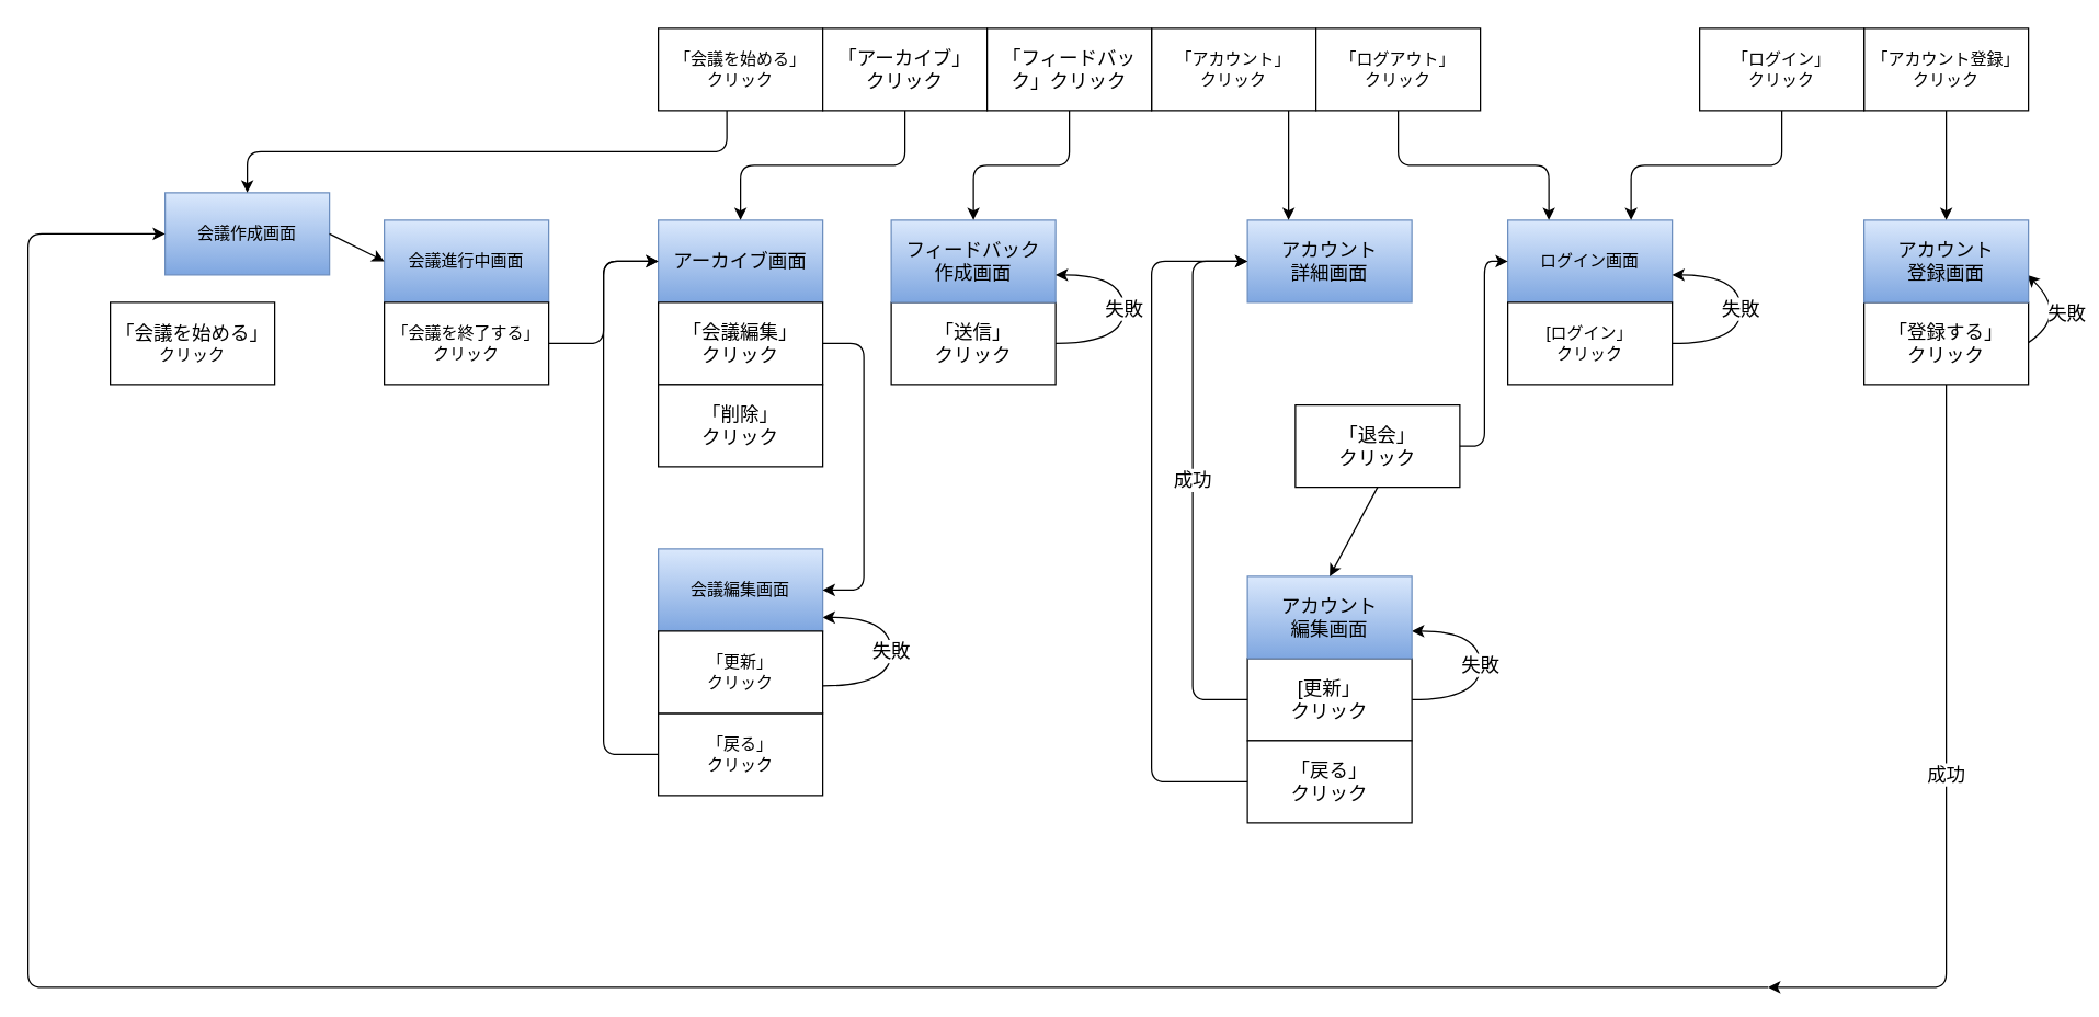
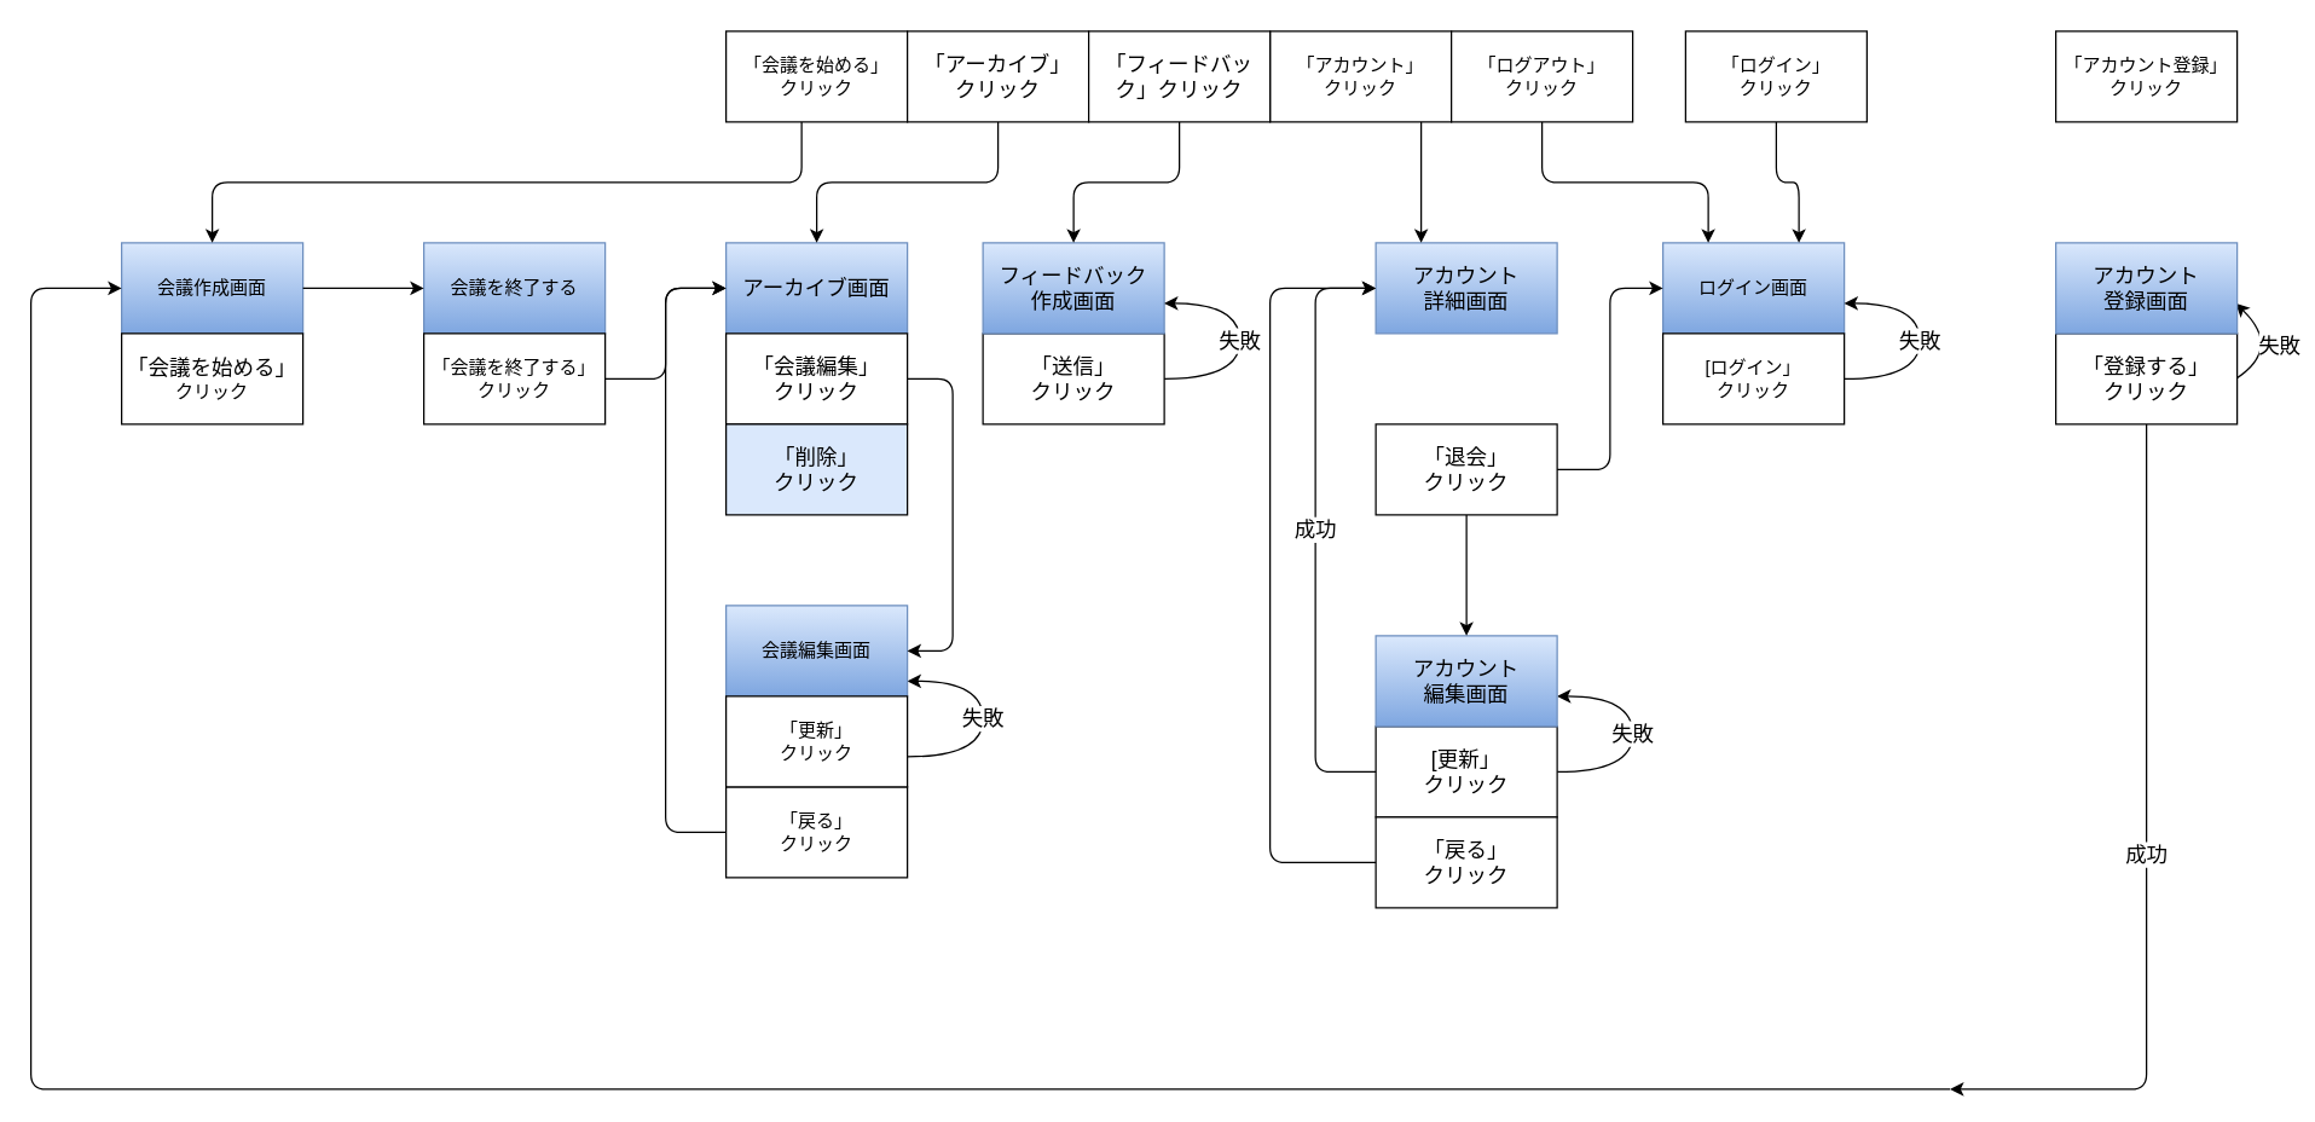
  <mxCell id="0" />
  <mxCell id="1" parent="0" />
  <mxCell id="2" value="「会議を始める」&lt;br&gt;クリック" style="rounded=0;whiteSpace=wrap;html=1;" parent="1" vertex="1"><mxGeometry x="480" y="20" width="120" height="60" as="geometry" /></mxCell>
  <mxCell id="3" value="「アカウント」&lt;br&gt;クリック" style="rounded=0;whiteSpace=wrap;html=1;" parent="1" vertex="1"><mxGeometry x="840" y="20" width="120" height="60" as="geometry" /></mxCell>
  <mxCell id="4" value="「ログアウト」&lt;br&gt;クリック" style="rounded=0;whiteSpace=wrap;html=1;" parent="1" vertex="1"><mxGeometry x="960" y="20" width="120" height="60" as="geometry" /></mxCell>
  <mxCell id="5" value="「アカウント登録」&lt;br&gt;クリック" style="rounded=0;whiteSpace=wrap;html=1;" parent="1" vertex="1"><mxGeometry x="1360" y="20" width="120" height="60" as="geometry" /></mxCell>
- <mxCell id="6" value="「ログイン」&lt;br&gt;クリック" style="rounded=0;whiteSpace=wrap;html=1;" parent="1" vertex="1"><mxGeometry x="1240" y="20" width="120" height="60" as="geometry" /></mxCell>
- <mxCell id="7" value="会議作成画面" style="rounded=0;whiteSpace=wrap;html=1;fillColor=#dae8fc;gradientColor=#7ea6e0;strokeColor=#6c8ebf;" parent="1" vertex="1"><mxGeometry x="120" y="140" width="120" height="60" as="geometry" /></mxCell>
+ <mxCell id="6" value="「ログイン」&lt;br&gt;クリック" style="rounded=0;whiteSpace=wrap;html=1;" parent="1" vertex="1"><mxGeometry x="1115" y="20" width="120" height="60" as="geometry" /></mxCell>
+ <mxCell id="7" value="会議作成画面" style="rounded=0;whiteSpace=wrap;html=1;fillColor=#dae8fc;gradientColor=#7ea6e0;strokeColor=#6c8ebf;" parent="1" vertex="1"><mxGeometry x="80" y="160" width="120" height="60" as="geometry" /></mxCell>
  <mxCell id="8" value="&lt;span style=&quot;font-size: 14px&quot;&gt;「会議を始める」&lt;br&gt;&lt;/span&gt;クリック" style="rounded=0;whiteSpace=wrap;html=1;" parent="1" vertex="1"><mxGeometry x="80" y="220" width="120" height="60" as="geometry" /></mxCell>
  <mxCell id="9" value="ログイン画面" style="rounded=0;whiteSpace=wrap;html=1;fillColor=#dae8fc;gradientColor=#7ea6e0;strokeColor=#6c8ebf;" parent="1" vertex="1"><mxGeometry x="1100" y="160" width="120" height="60" as="geometry" /></mxCell>
  <mxCell id="10" value="[ログイン」&lt;br&gt;クリック" style="rounded=0;whiteSpace=wrap;html=1;" parent="1" vertex="1"><mxGeometry x="1100" y="220" width="120" height="60" as="geometry" /></mxCell>
  <mxCell id="11" value="" style="edgeStyle=elbowEdgeStyle;elbow=vertical;endArrow=classic;html=1;entryX=0.75;entryY=0;entryDx=0;entryDy=0;exitX=0.5;exitY=1;exitDx=0;exitDy=0;" parent="1" source="6" target="9" edge="1"><mxGeometry width="50" height="50" relative="1" as="geometry"><mxPoint x="1140" y="310" as="sourcePoint" /><mxPoint x="1190" y="260" as="targetPoint" /></mxGeometry></mxCell>
  <mxCell id="12" value="" style="edgeStyle=elbowEdgeStyle;elbow=vertical;endArrow=classic;html=1;entryX=0.25;entryY=0;entryDx=0;entryDy=0;exitX=0.5;exitY=1;exitDx=0;exitDy=0;" parent="1" source="4" target="9" edge="1"><mxGeometry width="50" height="50" relative="1" as="geometry"><mxPoint x="1140" y="310" as="sourcePoint" /><mxPoint x="1190" y="260" as="targetPoint" /></mxGeometry></mxCell>
  <mxCell id="13" value="&lt;font style=&quot;font-size: 14px&quot;&gt;失敗&lt;/font&gt;" style="curved=1;endArrow=classic;html=1;" parent="1" edge="1"><mxGeometry width="50" height="50" relative="1" as="geometry"><mxPoint x="1030" y="510" as="sourcePoint" /><mxPoint x="1030" y="460" as="targetPoint" /><Array as="points"><mxPoint x="1080" y="510" /><mxPoint x="1080" y="460" /><mxPoint x="1030" y="460" /></Array></mxGeometry></mxCell>
  <mxCell id="14" value="&lt;font style=&quot;font-size: 14px&quot;&gt;失敗&lt;/font&gt;" style="curved=1;endArrow=classic;html=1;" parent="1" edge="1"><mxGeometry width="50" height="50" relative="1" as="geometry"><mxPoint x="600" y="500" as="sourcePoint" /><mxPoint x="600" y="450" as="targetPoint" /><Array as="points"><mxPoint x="650" y="500" /><mxPoint x="650" y="450" /><mxPoint x="600" y="450" /></Array></mxGeometry></mxCell>
  <mxCell id="15" value="&lt;font style=&quot;font-size: 14px&quot;&gt;失敗&lt;/font&gt;" style="curved=1;endArrow=classic;html=1;" parent="1" edge="1"><mxGeometry width="50" height="50" relative="1" as="geometry"><mxPoint x="1220" y="250" as="sourcePoint" /><mxPoint x="1220" y="200" as="targetPoint" /><Array as="points"><mxPoint x="1270" y="250" /><mxPoint x="1270" y="200" /><mxPoint x="1220" y="200" /></Array></mxGeometry></mxCell>
  <mxCell id="16" value="&lt;font style=&quot;font-size: 14px&quot;&gt;失敗&lt;/font&gt;" style="curved=1;endArrow=classic;html=1;" parent="1" edge="1"><mxGeometry width="50" height="50" relative="1" as="geometry"><mxPoint x="1479" y="250" as="sourcePoint" /><mxPoint x="1479" y="200" as="targetPoint" /><Array as="points"><mxPoint x="1510" y="230" /><mxPoint x="1479" y="200" /></Array></mxGeometry></mxCell>
  <mxCell id="17" value="「登録する」&lt;br&gt;クリック" style="rounded=0;whiteSpace=wrap;html=1;fontSize=14;" parent="1" vertex="1"><mxGeometry x="1360" y="220" width="120" height="60" as="geometry" /></mxCell>
  <mxCell id="18" value="アカウント&lt;br&gt;登録画面" style="rounded=0;whiteSpace=wrap;html=1;fontSize=14;fillColor=#dae8fc;gradientColor=#7ea6e0;strokeColor=#6c8ebf;" parent="1" vertex="1"><mxGeometry x="1360" y="160" width="120" height="60" as="geometry" /></mxCell>
  <mxCell id="19" value="「送信」&lt;br&gt;クリック" style="rounded=0;whiteSpace=wrap;html=1;fontSize=14;" parent="1" vertex="1"><mxGeometry x="650" y="220" width="120" height="60" as="geometry" /></mxCell>
- <mxCell id="20" value="" style="endArrow=classic;html=1;fontSize=14;exitX=0.5;exitY=1;exitDx=0;exitDy=0;entryX=0.5;entryY=0;entryDx=0;entryDy=0;" parent="1" source="5" target="18" edge="1"><mxGeometry width="50" height="50" relative="1" as="geometry"><mxPoint x="1350" y="300" as="sourcePoint" /><mxPoint x="1400" y="250" as="targetPoint" /></mxGeometry></mxCell>
  <mxCell id="21" value="成功" style="edgeStyle=elbowEdgeStyle;elbow=horizontal;endArrow=classic;html=1;fontSize=14;exitX=0.5;exitY=1;exitDx=0;exitDy=0;" parent="1" source="17" edge="1"><mxGeometry width="50" height="50" relative="1" as="geometry"><mxPoint x="1210" y="500" as="sourcePoint" /><mxPoint x="1290" y="720" as="targetPoint" /><Array as="points"><mxPoint x="1420" y="640" /></Array></mxGeometry></mxCell>
  <mxCell id="22" value="" style="edgeStyle=elbowEdgeStyle;elbow=horizontal;endArrow=classic;html=1;fontSize=14;entryX=0;entryY=0.5;entryDx=0;entryDy=0;" parent="1" target="7" edge="1"><mxGeometry width="50" height="50" relative="1" as="geometry"><mxPoint x="1290" y="720" as="sourcePoint" /><mxPoint x="400" y="180" as="targetPoint" /><Array as="points"><mxPoint x="20" y="450" /></Array></mxGeometry></mxCell>
  <mxCell id="23" value="アカウント&lt;br&gt;詳細画面" style="rounded=0;whiteSpace=wrap;html=1;fontSize=14;fillColor=#dae8fc;strokeColor=#6c8ebf;gradientColor=#7ea6e0;" parent="1" vertex="1"><mxGeometry x="910" y="160" width="120" height="60" as="geometry" /></mxCell>
  <mxCell id="24" value="[更新」&lt;br&gt;クリック" style="rounded=0;whiteSpace=wrap;html=1;fontSize=14;" parent="1" vertex="1"><mxGeometry x="910" y="480" width="120" height="60" as="geometry" /></mxCell>
  <mxCell id="25" value="アカウント&lt;br&gt;編集画面" style="rounded=0;whiteSpace=wrap;html=1;fontSize=14;fillColor=#dae8fc;gradientColor=#7ea6e0;strokeColor=#6c8ebf;" parent="1" vertex="1"><mxGeometry x="910" y="420" width="120" height="60" as="geometry" /></mxCell>
  <mxCell id="26" value="「戻る」&lt;br&gt;クリック" style="rounded=0;whiteSpace=wrap;html=1;fontSize=14;" parent="1" vertex="1"><mxGeometry x="910" y="540" width="120" height="60" as="geometry" /></mxCell>
  <mxCell id="27" value="" style="endArrow=classic;html=1;fontSize=14;exitX=0.5;exitY=1;exitDx=0;exitDy=0;entryX=0.5;entryY=0;entryDx=0;entryDy=0;" parent="1" source="36" target="25" edge="1"><mxGeometry width="50" height="50" relative="1" as="geometry"><mxPoint x="970" y="360" as="sourcePoint" /><mxPoint x="1020" y="290" as="targetPoint" /></mxGeometry></mxCell>
  <mxCell id="28" value="" style="endArrow=classic;html=1;fontSize=14;entryX=0.25;entryY=0;entryDx=0;entryDy=0;" parent="1" target="23" edge="1"><mxGeometry width="50" height="50" relative="1" as="geometry"><mxPoint x="940" y="80" as="sourcePoint" /><mxPoint x="970" y="160" as="targetPoint" /></mxGeometry></mxCell>
  <mxCell id="29" value="" style="edgeStyle=elbowEdgeStyle;elbow=horizontal;endArrow=classic;html=1;fontSize=14;exitX=0;exitY=0.5;exitDx=0;exitDy=0;entryX=0;entryY=0.5;entryDx=0;entryDy=0;" parent="1" source="26" target="23" edge="1"><mxGeometry width="50" height="50" relative="1" as="geometry"><mxPoint x="970" y="260" as="sourcePoint" /><mxPoint x="1020" y="210" as="targetPoint" /><Array as="points"><mxPoint x="840" y="340" /></Array></mxGeometry></mxCell>
  <mxCell id="30" value="成功" style="edgeStyle=elbowEdgeStyle;elbow=horizontal;endArrow=classic;html=1;fontSize=14;entryX=0;entryY=0.5;entryDx=0;entryDy=0;exitX=0;exitY=0.5;exitDx=0;exitDy=0;" parent="1" source="24" target="23" edge="1"><mxGeometry width="50" height="50" relative="1" as="geometry"><mxPoint x="970" y="260" as="sourcePoint" /><mxPoint x="1020" y="210" as="targetPoint" /><Array as="points"><mxPoint x="870" y="310" /></Array></mxGeometry></mxCell>
  <mxCell id="31" value="アーカイブ画面" style="rounded=0;whiteSpace=wrap;html=1;fontSize=14;fillColor=#dae8fc;gradientColor=#7ea6e0;strokeColor=#6c8ebf;" parent="1" vertex="1"><mxGeometry x="480" y="160" width="120" height="60" as="geometry" /></mxCell>
  <mxCell id="32" value="「会議編集」&lt;br&gt;クリック" style="rounded=0;whiteSpace=wrap;html=1;fontSize=14;" parent="1" vertex="1"><mxGeometry x="480" y="220" width="120" height="60" as="geometry" /></mxCell>
- <mxCell id="33" value="「削除」&lt;br&gt;クリック" style="rounded=0;whiteSpace=wrap;html=1;fontSize=14;" parent="1" vertex="1"><mxGeometry x="480" y="280" width="120" height="60" as="geometry" /></mxCell>
+ <mxCell id="33" value="「削除」&lt;br&gt;クリック" style="rounded=0;whiteSpace=wrap;html=1;fontSize=14;fillColor=#dae8fc;" parent="1" vertex="1"><mxGeometry x="480" y="280" width="120" height="60" as="geometry" /></mxCell>
  <mxCell id="34" value="フィードバック&lt;br&gt;作成画面" style="rounded=0;whiteSpace=wrap;html=1;fontSize=14;fillColor=#dae8fc;gradientColor=#7ea6e0;strokeColor=#6c8ebf;" parent="1" vertex="1"><mxGeometry x="650" y="160" width="120" height="60" as="geometry" /></mxCell>
  <mxCell id="35" value="&lt;font style=&quot;font-size: 14px&quot;&gt;失敗&lt;/font&gt;" style="curved=1;endArrow=classic;html=1;" parent="1" edge="1"><mxGeometry width="50" height="50" relative="1" as="geometry"><mxPoint x="770" y="250" as="sourcePoint" /><mxPoint x="770" y="200" as="targetPoint" /><Array as="points"><mxPoint x="820" y="250" /><mxPoint x="820" y="200" /><mxPoint x="770" y="200" /></Array></mxGeometry></mxCell>
- <mxCell id="36" value="「退会」&lt;br&gt;クリック" style="rounded=0;whiteSpace=wrap;html=1;fontSize=14;" parent="1" vertex="1"><mxGeometry x="945" y="295" width="120" height="60" as="geometry" /></mxCell>
+ <mxCell id="36" value="「退会」&lt;br&gt;クリック" style="rounded=0;whiteSpace=wrap;html=1;fontSize=14;" parent="1" vertex="1"><mxGeometry x="910" y="280" width="120" height="60" as="geometry" /></mxCell>
  <mxCell id="37" value="" style="edgeStyle=elbowEdgeStyle;elbow=horizontal;endArrow=classic;html=1;fontSize=14;entryX=0;entryY=0.5;entryDx=0;entryDy=0;exitX=1;exitY=0.5;exitDx=0;exitDy=0;" parent="1" source="36" target="9" edge="1"><mxGeometry width="50" height="50" relative="1" as="geometry"><mxPoint x="1070" y="380" as="sourcePoint" /><mxPoint x="1120" y="330" as="targetPoint" /></mxGeometry></mxCell>
  <mxCell id="38" value="「アーカイブ」&lt;br&gt;クリック" style="rounded=0;whiteSpace=wrap;html=1;fontSize=14;" parent="1" vertex="1"><mxGeometry x="600" y="20" width="120" height="60" as="geometry" /></mxCell>
  <mxCell id="39" value="「フィードバック」クリック" style="rounded=0;whiteSpace=wrap;html=1;fontSize=14;" parent="1" vertex="1"><mxGeometry x="720" y="20" width="120" height="60" as="geometry" /></mxCell>
  <mxCell id="40" value="" style="edgeStyle=elbowEdgeStyle;elbow=vertical;endArrow=classic;html=1;fontSize=14;entryX=0.5;entryY=0;entryDx=0;entryDy=0;exitX=0.5;exitY=1;exitDx=0;exitDy=0;" parent="1" source="39" target="34" edge="1"><mxGeometry width="50" height="50" relative="1" as="geometry"><mxPoint x="450" y="370" as="sourcePoint" /><mxPoint x="500" y="320" as="targetPoint" /></mxGeometry></mxCell>
  <mxCell id="41" value="" style="edgeStyle=elbowEdgeStyle;elbow=vertical;endArrow=classic;html=1;fontSize=14;entryX=0.5;entryY=0;entryDx=0;entryDy=0;exitX=0.5;exitY=1;exitDx=0;exitDy=0;" parent="1" target="31" edge="1"><mxGeometry width="50" height="50" relative="1" as="geometry"><mxPoint x="660" y="80" as="sourcePoint" /><mxPoint x="590" y="160" as="targetPoint" /></mxGeometry></mxCell>
  <mxCell id="42" value="" style="edgeStyle=elbowEdgeStyle;elbow=vertical;endArrow=classic;html=1;fontSize=14;entryX=0.5;entryY=0;entryDx=0;entryDy=0;exitX=0.5;exitY=1;exitDx=0;exitDy=0;" parent="1" target="7" edge="1"><mxGeometry width="50" height="50" relative="1" as="geometry"><mxPoint x="530" y="80" as="sourcePoint" /><mxPoint x="410" y="160" as="targetPoint" /></mxGeometry></mxCell>
  <mxCell id="43" value="「戻る」&lt;br&gt;クリック" style="rounded=0;whiteSpace=wrap;html=1;" vertex="1" parent="1"><mxGeometry x="480" y="520" width="120" height="60" as="geometry" /></mxCell>
  <mxCell id="44" value="会議編集画面" style="rounded=0;whiteSpace=wrap;html=1;fillColor=#dae8fc;gradientColor=#7ea6e0;strokeColor=#6c8ebf;" vertex="1" parent="1"><mxGeometry x="480" y="400" width="120" height="60" as="geometry" /></mxCell>
  <mxCell id="45" value="" style="edgeStyle=elbowEdgeStyle;elbow=horizontal;endArrow=classic;html=1;entryX=1;entryY=0.5;entryDx=0;entryDy=0;exitX=1;exitY=0.5;exitDx=0;exitDy=0;" edge="1" parent="1" source="32" target="44"><mxGeometry width="50" height="50" relative="1" as="geometry"><mxPoint x="400" y="360" as="sourcePoint" /><mxPoint x="450" y="310" as="targetPoint" /><Array as="points"><mxPoint x="630" y="350" /></Array></mxGeometry></mxCell>
- <mxCell id="46" value="会議進行中画面" style="rounded=0;whiteSpace=wrap;html=1;fillColor=#dae8fc;gradientColor=#7ea6e0;strokeColor=#6c8ebf;" vertex="1" parent="1"><mxGeometry x="280" y="160" width="120" height="60" as="geometry" /></mxCell>
+ <mxCell id="46" value="会議を終了する" style="rounded=0;whiteSpace=wrap;html=1;fillColor=#dae8fc;gradientColor=#7ea6e0;strokeColor=#6c8ebf;" vertex="1" parent="1"><mxGeometry x="280" y="160" width="120" height="60" as="geometry" /></mxCell>
  <mxCell id="47" value="「更新」&lt;br&gt;クリック" style="rounded=0;whiteSpace=wrap;html=1;" vertex="1" parent="1"><mxGeometry x="480" y="460" width="120" height="60" as="geometry" /></mxCell>
  <mxCell id="48" value="" style="edgeStyle=elbowEdgeStyle;elbow=horizontal;endArrow=classic;html=1;entryX=0;entryY=0.5;entryDx=0;entryDy=0;exitX=0;exitY=0.5;exitDx=0;exitDy=0;" edge="1" parent="1" source="43" target="31"><mxGeometry width="50" height="50" relative="1" as="geometry"><mxPoint x="750" y="550" as="sourcePoint" /><mxPoint x="610" y="440" as="targetPoint" /><Array as="points"><mxPoint x="440" y="380" /></Array></mxGeometry></mxCell>
  <mxCell id="49" value="「会議を終了する」&lt;br&gt;クリック" style="rounded=0;whiteSpace=wrap;html=1;" vertex="1" parent="1"><mxGeometry x="280" y="220" width="120" height="60" as="geometry" /></mxCell>
  <mxCell id="50" value="" style="endArrow=classic;html=1;exitX=1;exitY=0.5;exitDx=0;exitDy=0;entryX=0;entryY=0.5;entryDx=0;entryDy=0;" edge="1" parent="1" source="7" target="46"><mxGeometry width="50" height="50" relative="1" as="geometry"><mxPoint x="440" y="350" as="sourcePoint" /><mxPoint x="490" y="300" as="targetPoint" /></mxGeometry></mxCell>
  <mxCell id="51" value="" style="edgeStyle=elbowEdgeStyle;elbow=horizontal;endArrow=classic;html=1;exitX=1;exitY=0.5;exitDx=0;exitDy=0;" edge="1" parent="1" source="49"><mxGeometry width="50" height="50" relative="1" as="geometry"><mxPoint x="440" y="350" as="sourcePoint" /><mxPoint x="480" y="190" as="targetPoint" /></mxGeometry></mxCell>
